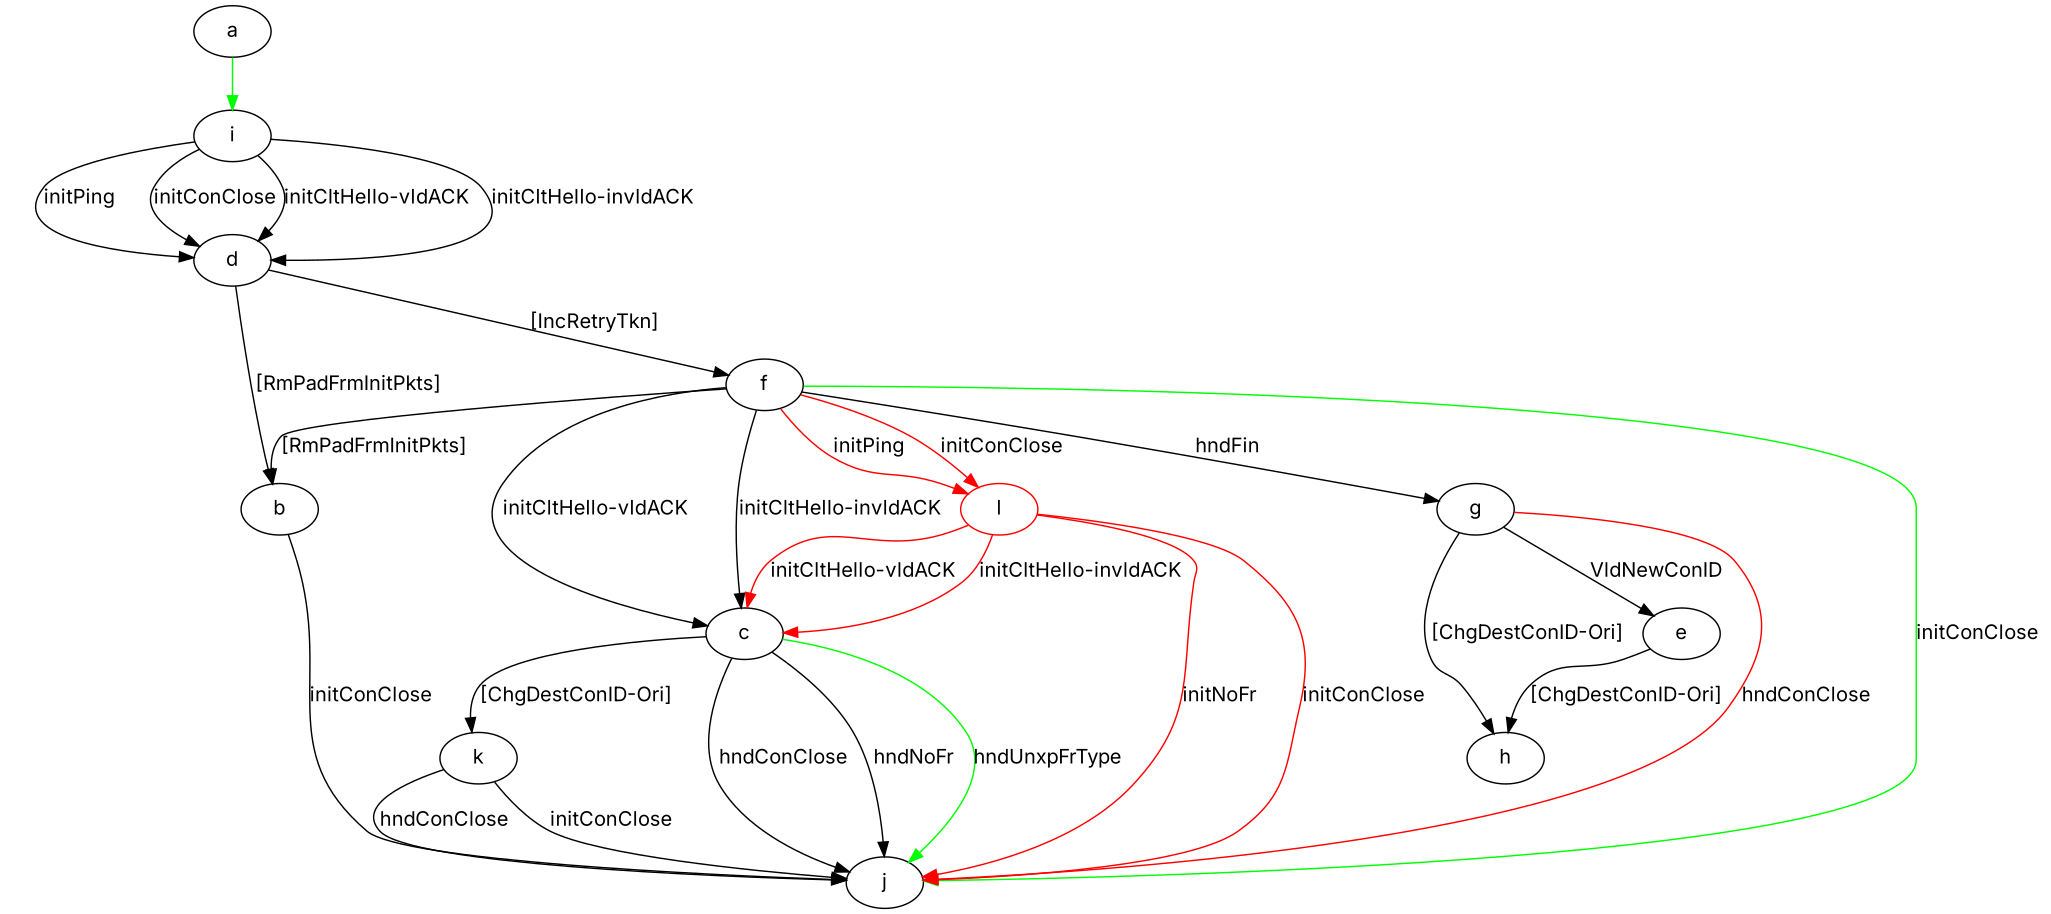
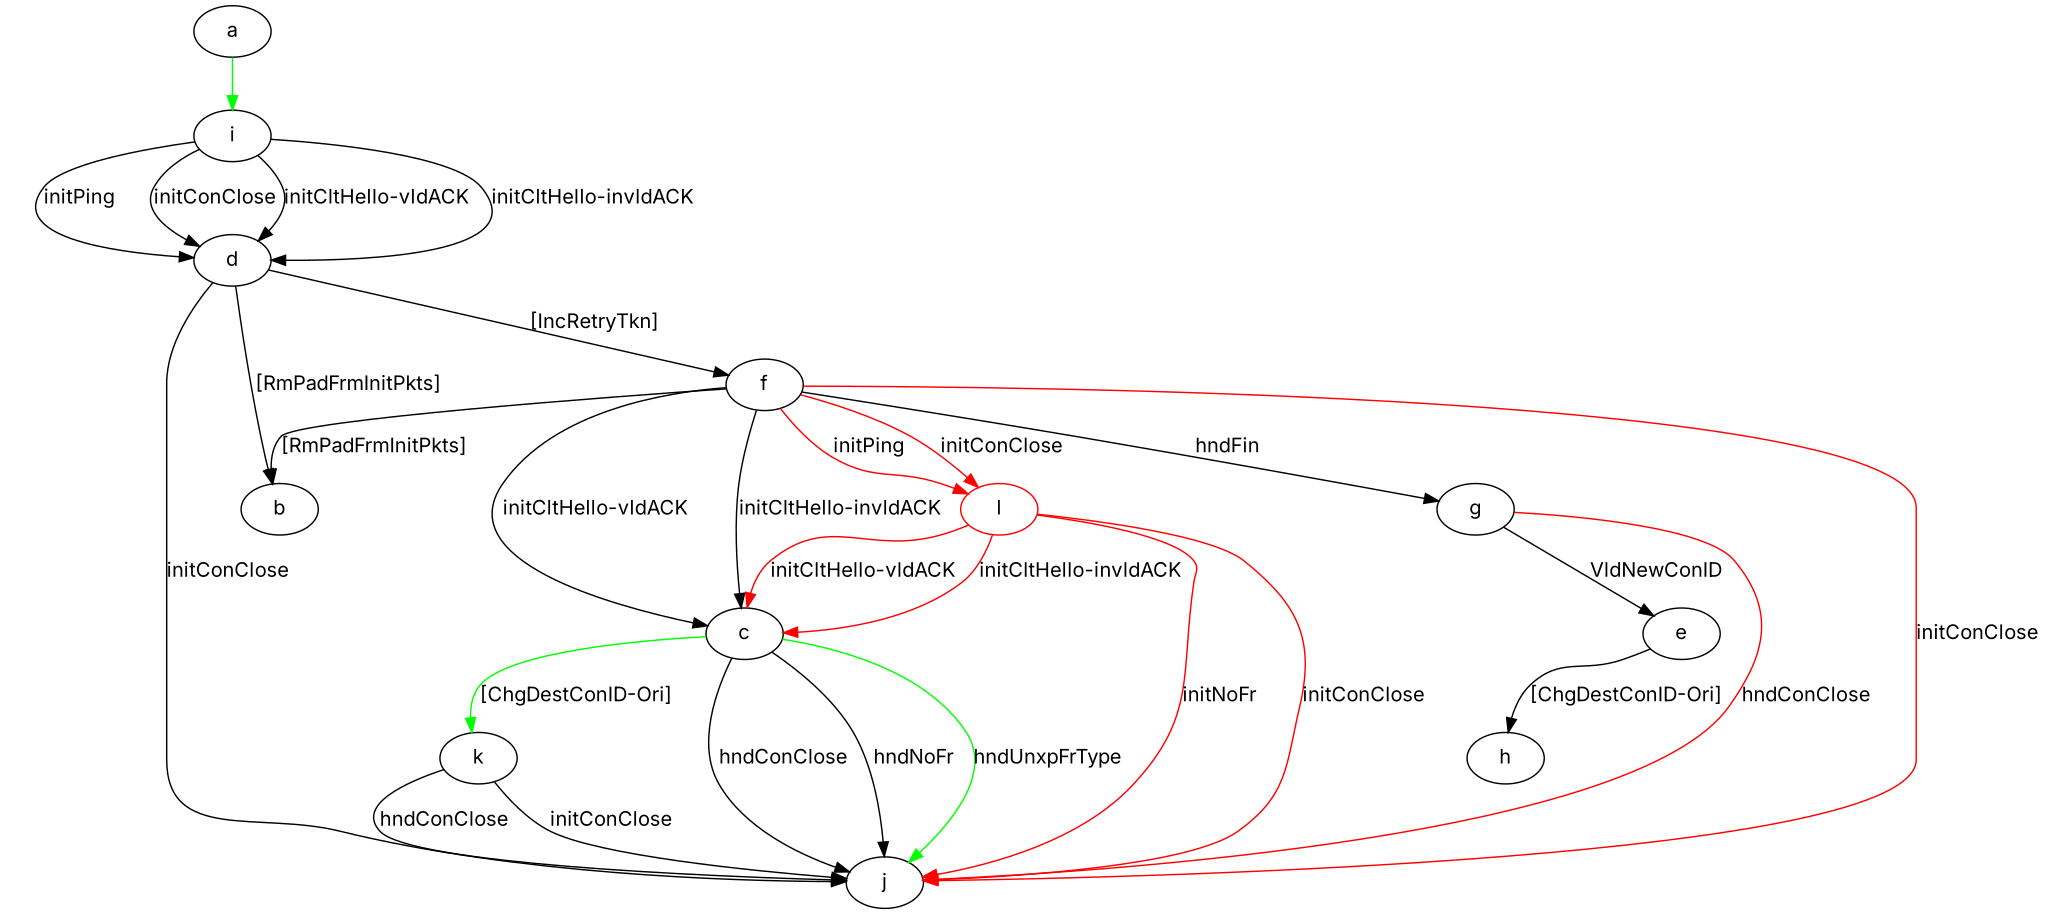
  digraph {
    fontname=Inter
    node [fontname=Inter]
    edge [fontname=Inter]
    a
    i
    d
    b
    j
    f
    c
    k
    g
    e
    h
    l [color=red]
    a -> i [color=green]
    i -> d [label="initPing "]
    i -> d [label="initConClose "]
    i -> d [label="initCltHello-vldACK "]
    i -> d [label="initCltHello-invldACK "]
    d -> b [label="[RmPadFrmInitPkts] "]
    d -> f [label="[IncRetryTkn] "]
-   b -> j [label="initConClose "]
+   d -> j [label="initConClose "]
    f -> b [label="[RmPadFrmInitPkts] "]
-   f -> j [color=green label="initConClose "]
+   f -> j [color=red label="initConClose "]
    f -> c [label="initCltHello-vldACK "]
    f -> c [label="initCltHello-invldACK "]
    f -> g [label="hndFin "]
    f -> l [color=red label="initPing "]
    f -> l [color=red label="initConClose "]
    c -> j [label="hndConClose "]
    c -> j [label="hndNoFr "]
    c -> j [color=green label="hndUnxpFrType "]
-   c -> k [label="[ChgDestConID-Ori] "]
+   c -> k [label="[ChgDestConID-Ori] " color=green]
    k -> j [label="initConClose "]
    k -> j [label="hndConClose "]
    g -> j [color=red label="hndConClose "]
    g -> e [label="VldNewConID "]
-   g -> h [label="[ChgDestConID-Ori] "]
    e -> h [label="[ChgDestConID-Ori] "]
    l -> j [color=red label="initConClose "]
    l -> j [color=red label="initNoFr "]
    l -> c [color=red label="initCltHello-vldACK "]
    l -> c [color=red label="initCltHello-invldACK "]
  }
